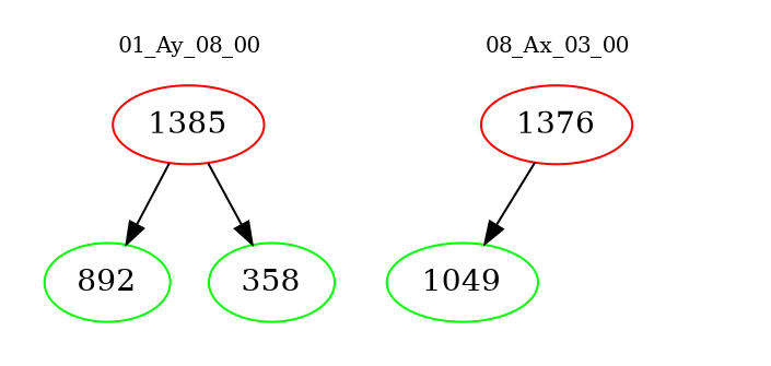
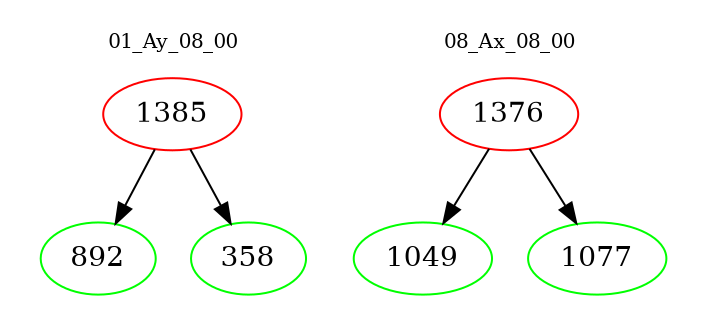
  digraph {
    node [color=green]
    edge [color=black]
    n1 [color=red label=1385]
    n2 [label=892]
    n3 [label=358]
    n4 [color=red label=1376]
    n5 [label=1049]
+   n6 [label=1077]
    subgraph cluster_1 {
      color=white
      fontsize=10
      label="01_Ay_08_00"
      n1
      n2
      n3
    }
    subgraph cluster_2 {
      color=white
      fontsize=10
-     label="08_Ax_03_00"
+     label="08_Ax_08_00"
      n4
      n5
+     n6
    }
    n1 -> n2
    n1 -> n3
    n4 -> n5
+   n4 -> n6
  }
